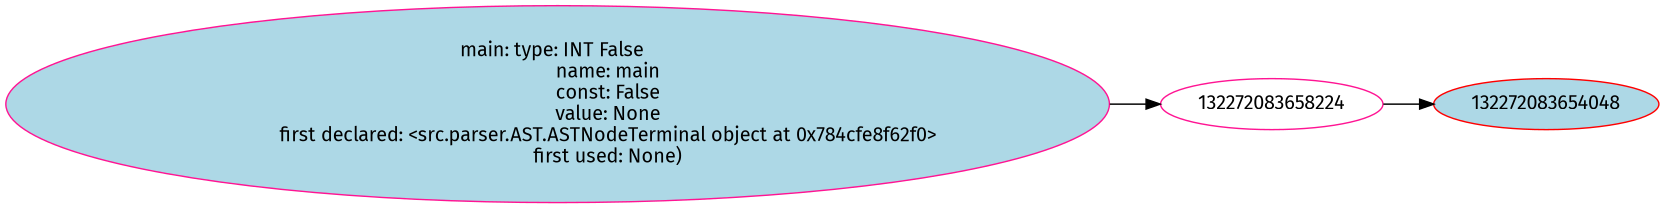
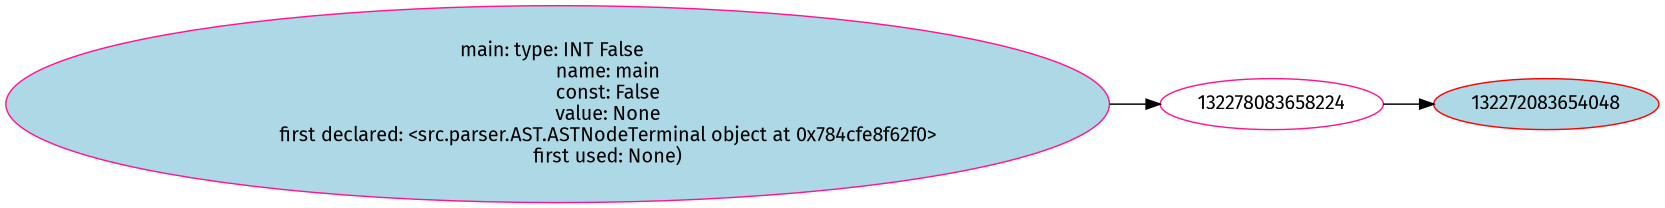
  digraph {
    rankdir=LR
    fontname="Fira Sans"
    node [style=filled fillcolor=lightblue color=deeppink fontname="Fira Sans"]
    edge [fontname="Fira Sans"]
    n1 [label="main: type: INT False  \n                   name: main\n                   const: False\n                   value: None\n                   first declared: <src.parser.AST.ASTNodeTerminal object at 0x784cfe8f62f0>\n                   first used: None)"]
-   132272083658224 [fillcolor=white]
+   132272083658224 [fillcolor=white label=132278083658224]
    132272083654048 [color=red]
    n1 -> 132272083658224
    132272083658224 -> 132272083654048
  }
